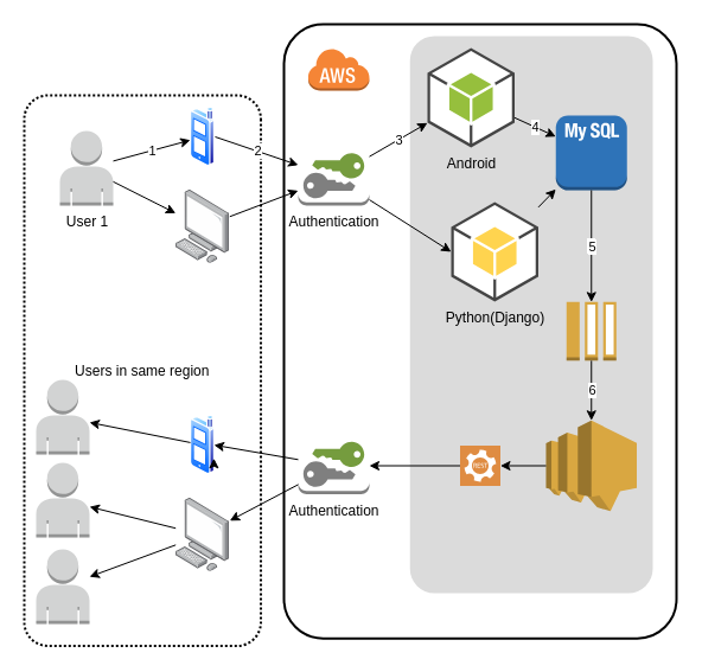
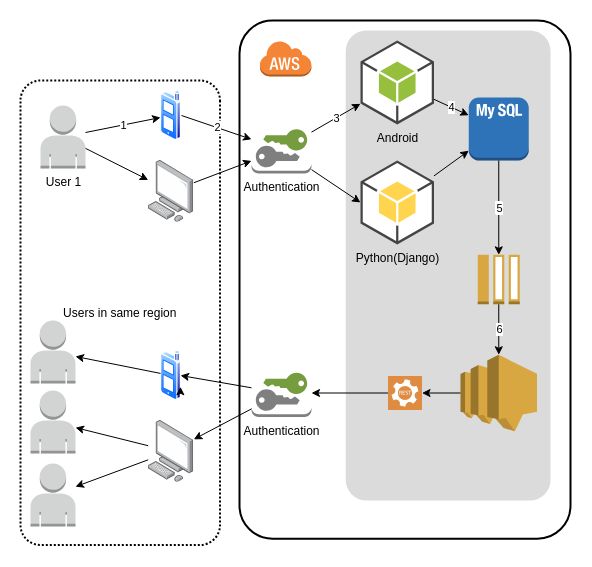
  <mxCell id="0" />
  <mxCell id="1" parent="0" />
  <mxCell id="2" value="" style="rounded=1;arcSize=10;dashed=0;fillColor=none;gradientColor=none;strokeWidth=2;" vertex="1" parent="1"><mxGeometry x="239" y="20" width="331" height="518.2" as="geometry" /></mxCell>
  <mxCell id="3" value="" style="rounded=1;arcSize=10;strokeColor=none;fillColor=#DBDBDB;gradientColor=none;" vertex="1" parent="1"><mxGeometry x="345.25" y="30" width="204.75" height="470" as="geometry" /></mxCell>
  <mxCell id="4" value="Users in same region" style="rounded=1;arcSize=10;dashed=1;fillColor=none;gradientColor=none;dashPattern=1 1;strokeWidth=2;direction=south;" vertex="1" parent="1"><mxGeometry x="20" y="80" width="199.5" height="464.5" as="geometry" /></mxCell>
  <mxCell id="5" value="" style="aspect=fixed;perimeter=ellipsePerimeter;html=1;align=center;shadow=0;dashed=0;spacingTop=3;image;image=img/lib/active_directory/cell_phone.svg;" vertex="1" parent="1"><mxGeometry x="160" y="90" width="21" height="50" as="geometry" /></mxCell>
  <mxCell id="6" value="" style="points=[];aspect=fixed;html=1;align=center;shadow=0;dashed=0;image;image=img/lib/allied_telesis/computer_and_terminals/Personal_Computer.svg;" vertex="1" parent="1"><mxGeometry x="147.7" y="160" width="45.6" height="61.8" as="geometry" /></mxCell>
  <mxCell id="7" value="Android" style="outlineConnect=0;dashed=0;verticalLabelPosition=bottom;verticalAlign=top;align=center;html=1;shape=mxgraph.aws3.android;fillColor=#96BF3D;gradientColor=none;" vertex="1" parent="1"><mxGeometry x="360" y="40" width="73.5" height="84" as="geometry" /></mxCell>
- <mxCell id="8" value="Python(Django)" style="outlineConnect=0;dashed=0;verticalLabelPosition=bottom;verticalAlign=top;align=center;html=1;shape=mxgraph.aws3.android;fillColor=#FFD44F;gradientColor=none;" vertex="1" parent="1"><mxGeometry x="380" y="170" width="73.5" height="84" as="geometry" /></mxCell>
+ <mxCell id="8" value="Python(Django)" style="outlineConnect=0;dashed=0;verticalLabelPosition=bottom;verticalAlign=top;align=center;html=1;shape=mxgraph.aws3.android;fillColor=#FFD44F;gradientColor=none;" vertex="1" parent="1"><mxGeometry x="360" y="160" width="73.5" height="84" as="geometry" /></mxCell>
  <mxCell id="9" value="" style="outlineConnect=0;dashed=0;verticalLabelPosition=bottom;verticalAlign=top;align=center;html=1;shape=mxgraph.aws3.sns;fillColor=#D9A741;gradientColor=none;" vertex="1" parent="1"><mxGeometry x="460" y="354.25" width="76.5" height="76.5" as="geometry" /></mxCell>
  <mxCell id="10" value="" style="outlineConnect=0;dashed=0;verticalLabelPosition=bottom;verticalAlign=top;align=center;html=1;shape=mxgraph.aws3.message;fillColor=#D9A741;gradientColor=none;" vertex="1" parent="1"><mxGeometry x="477.25" y="254.35" width="42" height="49.5" as="geometry" /></mxCell>
- <mxCell id="11" value="User 1" style="outlineConnect=0;dashed=0;verticalLabelPosition=bottom;verticalAlign=top;align=center;html=1;shape=mxgraph.aws3.user;fillColor=#D2D3D3;gradientColor=none;" vertex="1" parent="1"><mxGeometry x="50" y="110" width="45" height="63" as="geometry" /></mxCell>
+ <mxCell id="11" value="User 1" style="outlineConnect=0;dashed=0;verticalLabelPosition=bottom;verticalAlign=top;align=center;html=1;shape=mxgraph.aws3.user;fillColor=#D2D3D3;gradientColor=none;" vertex="1" parent="1"><mxGeometry x="40" y="105" width="45" height="63" as="geometry" /></mxCell>
  <mxCell id="12" value="" style="outlineConnect=0;dashed=0;verticalLabelPosition=bottom;verticalAlign=top;align=center;html=1;shape=mxgraph.aws3.mysql_db_instance_2;fillColor=#2E73B8;gradientColor=none;" vertex="1" parent="1"><mxGeometry x="468.25" y="97" width="60" height="63" as="geometry" /></mxCell>
  <mxCell id="13" value="Authentication" style="outlineConnect=0;dashed=0;verticalLabelPosition=bottom;verticalAlign=top;align=center;html=1;shape=mxgraph.aws3.long_term_security_credential;fillColor=#ffffff;gradientColor=none;" vertex="1" parent="1"><mxGeometry x="251" y="125" width="60" height="48" as="geometry" /></mxCell>
  <mxCell id="14" value="Authentication" style="outlineConnect=0;dashed=0;verticalLabelPosition=bottom;verticalAlign=top;align=center;html=1;shape=mxgraph.aws3.long_term_security_credential;fillColor=#ffffff;gradientColor=none;" vertex="1" parent="1"><mxGeometry x="251" y="368.5" width="60" height="48" as="geometry" /></mxCell>
  <mxCell id="15" value="" style="aspect=fixed;perimeter=ellipsePerimeter;html=1;align=center;shadow=0;dashed=0;spacingTop=3;image;image=img/lib/active_directory/cell_phone.svg;" vertex="1" parent="1"><mxGeometry x="160" y="350" width="21" height="50" as="geometry" /></mxCell>
  <mxCell id="16" value="" style="points=[];aspect=fixed;html=1;align=center;shadow=0;dashed=0;image;image=img/lib/allied_telesis/computer_and_terminals/Personal_Computer.svg;" vertex="1" parent="1"><mxGeometry x="147.7" y="420" width="45.6" height="61.8" as="geometry" /></mxCell>
  <mxCell id="17" value="" style="outlineConnect=0;dashed=0;verticalLabelPosition=bottom;verticalAlign=top;align=center;html=1;shape=mxgraph.aws3.user;fillColor=#D2D3D3;gradientColor=none;" vertex="1" parent="1"><mxGeometry x="30" y="320" width="45" height="63" as="geometry" /></mxCell>
  <mxCell id="18" value="" style="outlineConnect=0;dashed=0;verticalLabelPosition=bottom;verticalAlign=top;align=center;html=1;shape=mxgraph.aws3.user;fillColor=#D2D3D3;gradientColor=none;" vertex="1" parent="1"><mxGeometry x="30" y="463" width="45" height="63" as="geometry" /></mxCell>
  <mxCell id="19" value="" style="outlineConnect=0;dashed=0;verticalLabelPosition=bottom;verticalAlign=top;align=center;html=1;shape=mxgraph.aws3.user;fillColor=#D2D3D3;gradientColor=none;" vertex="1" parent="1"><mxGeometry x="30" y="390" width="45" height="63" as="geometry" /></mxCell>
  <mxCell id="20" style="edgeStyle=orthogonalEdgeStyle;rounded=0;orthogonalLoop=1;jettySize=auto;html=1;exitX=1;exitY=1;exitDx=0;exitDy=0;entryX=1;entryY=0.75;entryDx=0;entryDy=0;" edge="1" parent="1" source="15" target="15"><mxGeometry relative="1" as="geometry" /></mxCell>
  <mxCell id="21" value="" style="dashed=0;html=1;shape=mxgraph.aws3.cloud;fillColor=#F58536;gradientColor=none;dashed=0;" vertex="1" parent="1"><mxGeometry x="259" y="40" width="52" height="36" as="geometry" /></mxCell>
  <mxCell id="22" value="" style="endArrow=classic;html=1;rounded=0;" edge="1" parent="1" source="11" target="6"><mxGeometry width="50" height="50" relative="1" as="geometry"><mxPoint x="140" y="210" as="sourcePoint" /><mxPoint x="190" y="160" as="targetPoint" /></mxGeometry></mxCell>
  <mxCell id="23" value="" style="endArrow=classic;html=1;rounded=0;" edge="1" parent="1" source="6" target="13"><mxGeometry width="50" height="50" relative="1" as="geometry"><mxPoint x="240" y="250" as="sourcePoint" /><mxPoint x="290" y="200" as="targetPoint" /></mxGeometry></mxCell>
  <mxCell id="24" value="" style="endArrow=classic;html=1;rounded=0;" edge="1" parent="1" source="8" target="12"><mxGeometry width="50" height="50" relative="1" as="geometry"><mxPoint x="350" y="280" as="sourcePoint" /><mxPoint x="400" y="230" as="targetPoint" /></mxGeometry></mxCell>
  <mxCell id="25" value="" style="endArrow=classic;html=1;rounded=0;entryX=0;entryY=0.5;entryDx=0;entryDy=0;entryPerimeter=0;" edge="1" parent="1" source="13" target="8"><mxGeometry width="50" height="50" relative="1" as="geometry"><mxPoint x="330" y="270" as="sourcePoint" /><mxPoint x="380" y="220" as="targetPoint" /></mxGeometry></mxCell>
  <mxCell id="26" value="" style="endArrow=classic;html=1;rounded=0;" edge="1" parent="1" source="9" target="44"><mxGeometry width="50" height="50" relative="1" as="geometry"><mxPoint x="440" y="440" as="sourcePoint" /><mxPoint x="430" y="393" as="targetPoint" /></mxGeometry></mxCell>
  <mxCell id="27" value="" style="endArrow=classic;html=1;rounded=0;" edge="1" parent="1" source="14"><mxGeometry width="50" height="50" relative="1" as="geometry"><mxPoint x="193.3" y="418.5" as="sourcePoint" /><mxPoint x="180" y="375" as="targetPoint" /></mxGeometry></mxCell>
  <mxCell id="28" value="" style="endArrow=classic;html=1;rounded=0;" edge="1" parent="1" source="16" target="18"><mxGeometry width="50" height="50" relative="1" as="geometry"><mxPoint x="90" y="480" as="sourcePoint" /><mxPoint x="144.75" y="453" as="targetPoint" /></mxGeometry></mxCell>
  <mxCell id="29" value="" style="endArrow=classic;html=1;rounded=0;" edge="1" parent="1" source="16" target="19"><mxGeometry width="50" height="50" relative="1" as="geometry"><mxPoint x="97.7" y="480.75" as="sourcePoint" /><mxPoint x="147.7" y="430.75" as="targetPoint" /></mxGeometry></mxCell>
  <mxCell id="30" value="" style="endArrow=classic;html=1;rounded=0;" edge="1" parent="1" source="15" target="17"><mxGeometry width="50" height="50" relative="1" as="geometry"><mxPoint x="100" y="320" as="sourcePoint" /><mxPoint x="150" y="270" as="targetPoint" /></mxGeometry></mxCell>
  <mxCell id="31" value="" style="endArrow=classic;html=1;rounded=0;" edge="1" parent="1" source="14" target="16"><mxGeometry width="50" height="50" relative="1" as="geometry"><mxPoint x="230" y="470" as="sourcePoint" /><mxPoint x="280" y="420" as="targetPoint" /></mxGeometry></mxCell>
  <mxCell id="32" value="" style="endArrow=classic;html=1;rounded=0;" edge="1" parent="1" source="11" target="5"><mxGeometry relative="1" as="geometry"><mxPoint x="120" y="120" as="sourcePoint" /><mxPoint x="220" y="120" as="targetPoint" /></mxGeometry></mxCell>
  <mxCell id="33" value="1" style="edgeLabel;resizable=0;html=1;align=center;verticalAlign=middle;" connectable="0" vertex="1" parent="32"><mxGeometry relative="1" as="geometry" /></mxCell>
  <mxCell id="34" value="" style="endArrow=classic;html=1;rounded=0;" edge="1" parent="1" source="13" target="7"><mxGeometry relative="1" as="geometry"><mxPoint x="284" y="124" as="sourcePoint" /><mxPoint x="384" y="124" as="targetPoint" /></mxGeometry></mxCell>
  <mxCell id="35" value="3" style="edgeLabel;resizable=0;html=1;align=center;verticalAlign=middle;" connectable="0" vertex="1" parent="34"><mxGeometry relative="1" as="geometry" /></mxCell>
  <mxCell id="36" value="" style="endArrow=classic;html=1;rounded=0;" edge="1" parent="1" source="10" target="9"><mxGeometry relative="1" as="geometry"><mxPoint x="50" y="310" as="sourcePoint" /><mxPoint x="150" y="310" as="targetPoint" /></mxGeometry></mxCell>
  <mxCell id="37" value="6" style="edgeLabel;resizable=0;html=1;align=center;verticalAlign=middle;" connectable="0" vertex="1" parent="36"><mxGeometry relative="1" as="geometry" /></mxCell>
  <mxCell id="38" value="5" style="endArrow=classic;html=1;rounded=0;exitX=0.5;exitY=1;exitDx=0;exitDy=0;exitPerimeter=0;" edge="1" parent="1" source="12" target="10"><mxGeometry relative="1" as="geometry"><mxPoint x="410" y="210" as="sourcePoint" /><mxPoint x="510" y="210" as="targetPoint" /></mxGeometry></mxCell>
  <mxCell id="39" value="5" style="edgeLabel;resizable=0;html=1;align=center;verticalAlign=middle;" connectable="0" vertex="1" parent="38"><mxGeometry relative="1" as="geometry" /></mxCell>
  <mxCell id="40" value="" style="endArrow=classic;html=1;rounded=0;" edge="1" parent="1" source="7" target="12"><mxGeometry relative="1" as="geometry"><mxPoint x="377.25" y="114.58" as="sourcePoint" /><mxPoint x="477.25" y="114.58" as="targetPoint" /></mxGeometry></mxCell>
  <mxCell id="41" value="4" style="edgeLabel;resizable=0;html=1;align=center;verticalAlign=middle;" connectable="0" vertex="1" parent="40"><mxGeometry relative="1" as="geometry" /></mxCell>
  <mxCell id="42" value="" style="endArrow=classic;html=1;rounded=0;exitX=1;exitY=0.5;exitDx=0;exitDy=0;" edge="1" parent="1" source="5" target="13"><mxGeometry relative="1" as="geometry"><mxPoint x="50" y="310" as="sourcePoint" /><mxPoint x="150" y="310" as="targetPoint" /></mxGeometry></mxCell>
  <mxCell id="43" value="2" style="edgeLabel;resizable=0;html=1;align=center;verticalAlign=middle;" connectable="0" vertex="1" parent="42"><mxGeometry relative="1" as="geometry" /></mxCell>
  <mxCell id="44" value="" style="sketch=0;pointerEvents=1;shadow=0;dashed=0;html=1;strokeColor=none;fillColor=#DF8C42;labelPosition=center;verticalLabelPosition=bottom;verticalAlign=top;align=center;outlineConnect=0;shape=mxgraph.veeam2.restful_api;" vertex="1" parent="1"><mxGeometry x="387.5" y="375.5" width="34" height="34" as="geometry" /></mxCell>
  <mxCell id="45" value="" style="endArrow=classic;html=1;rounded=0;" edge="1" parent="1" source="44" target="14"><mxGeometry width="50" height="50" relative="1" as="geometry"><mxPoint x="470" y="402.5" as="sourcePoint" /><mxPoint x="431.5" y="402.5" as="targetPoint" /></mxGeometry></mxCell>
